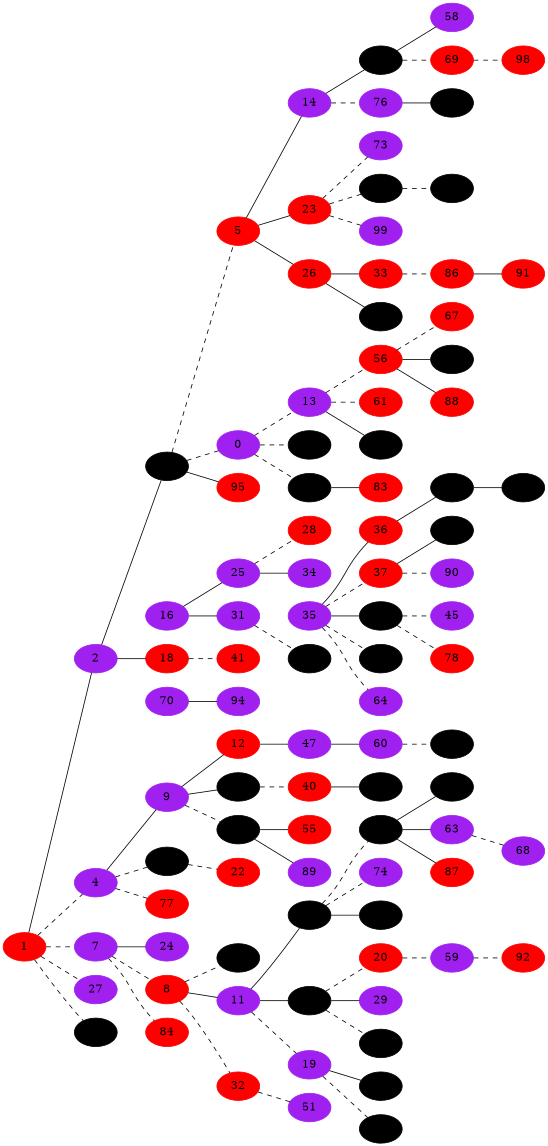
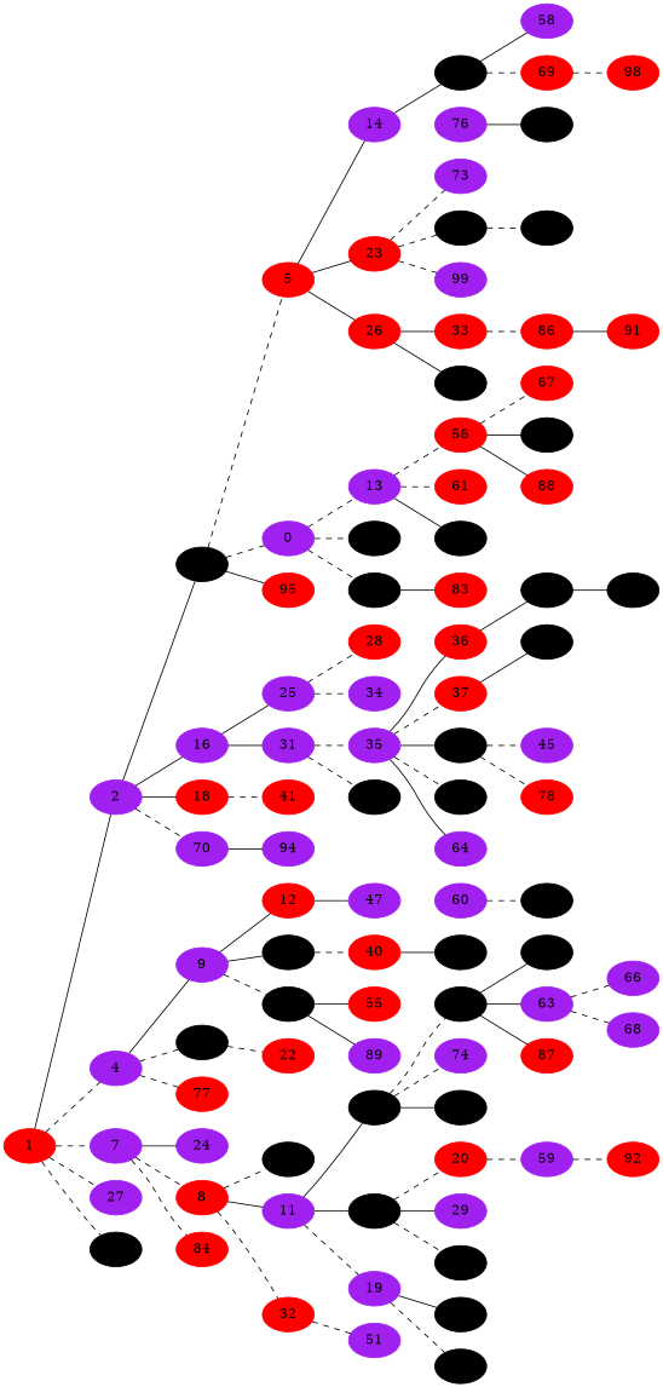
  graph {
    rankdir=LR
    node [color=purple style=filled]
    edge [style=dashed]
    1 [color=red]
    2
    4
    7
    27
    53 [color=black]
    3 [color=black]
    16
    18 [color=red]
    70
    9
    21 [color=black]
    77 [color=red]
    24
    8 [color=red]
    84 [color=red]
    5 [color=red]
    n18 [label=0]
    95 [color=red]
    25
    31
    41 [color=red]
    94
    14
    23 [color=red]
    26 [color=red]
    13
    50 [color=black]
    80 [color=black]
    12 [color=red]
    30 [color=black]
    39 [color=black]
    22 [color=red]
    57 [color=black]
    76
    73
    75 [color=black]
    99
    33 [color=red]
    44 [color=black]
    56 [color=red]
    61 [color=red]
    65 [color=black]
    83 [color=red]
    10 [color=black]
    11
    32 [color=red]
    15 [color=black]
    17 [color=black]
    19
    51
    47
    40 [color=red]
    55 [color=red]
    89
    46 [color=black]
    74
    93 [color=black]
    20 [color=red]
    29
    81 [color=black]
    42 [color=black]
    52 [color=black]
    60
    67 [color=red]
    82 [color=black]
    88 [color=red]
    58
    69 [color=red]
    79 [color=black]
    49 [color=black]
    63
    87 [color=red]
    28 [color=red]
    34
    35
    62 [color=black]
    59
    92 [color=red]
    96 [color=black]
    86 [color=red]
    97 [color=black]
    36 [color=red]
    37 [color=red]
    38 [color=black]
    43 [color=black]
    64
    91 [color=red]
    48 [color=black]
    85 [color=black]
-   90
    45
    78 [color=red]
    54 [color=black]
+   66
    68
    71 [color=black]
    98 [color=red]
    1 -- 2 [style=solid]
    1 -- 4
    1 -- 7
    1 -- 27
    1 -- 53
    2 -- 3 [style=solid]
+   2 -- 16 [style=solid]
    2 -- 18 [style=solid]
+   2 -- 70
    4 -- 9 [style=solid]
    4 -- 21
    4 -- 77
    7 -- 24 [style=solid]
    7 -- 8
    7 -- 84
    3 -- 5
    3 -- n18
    3 -- 95 [style=solid]
    16 -- 25 [style=solid]
    16 -- 31 [style=solid]
    18 -- 41
    70 -- 94 [style=solid]
    9 -- 12 [style=solid]
    9 -- 30 [style=solid]
    9 -- 39
    21 -- 22
    8 -- 10
    8 -- 11 [style=solid]
    8 -- 32
    5 -- 14 [style=solid]
    5 -- 23 [style=solid]
    5 -- 26 [style=solid]
    n18 -- 13
    n18 -- 50
    n18 -- 80
    25 -- 28
-   25 -- 34 [style=solid]
+   25 -- 34
+   31 -- 35
    31 -- 62
    14 -- 57 [style=solid]
-   14 -- 76
    23 -- 73
    23 -- 75
    23 -- 99
    26 -- 33 [style=solid]
    26 -- 44 [style=solid]
    13 -- 56
    13 -- 61
    13 -- 65 [style=solid]
    80 -- 83 [style=solid]
    12 -- 47 [style=solid]
    30 -- 40
    39 -- 55 [style=solid]
    39 -- 89 [style=solid]
    57 -- 58 [style=solid]
    57 -- 69
    76 -- 79 [style=solid]
    75 -- 96
    33 -- 86
    56 -- 67
    56 -- 82 [style=solid]
    56 -- 88 [style=solid]
    11 -- 15 [style=solid]
    11 -- 17 [style=solid]
    11 -- 19
    32 -- 51
    15 -- 46
    15 -- 74
    15 -- 93 [style=solid]
    17 -- 20
    17 -- 29 [style=solid]
    17 -- 81
    19 -- 42 [style=solid]
    19 -- 52
-   47 -- 60 [style=solid]
    40 -- 97 [style=solid]
    46 -- 49 [style=solid]
    46 -- 63 [style=solid]
    46 -- 87 [style=solid]
    20 -- 59
    60 -- 71
    69 -- 98
+   63 -- 66
    63 -- 68
    35 -- 36 [style=solid]
    35 -- 37
    35 -- 38 [style=solid]
    35 -- 43
-   35 -- 64
+   35 -- 64 [style=solid]
    59 -- 92
    86 -- 91 [style=solid]
    36 -- 48 [style=solid]
    37 -- 85 [style=solid]
-   37 -- 90
    38 -- 45
    38 -- 78
    48 -- 54 [style=solid]
  }
